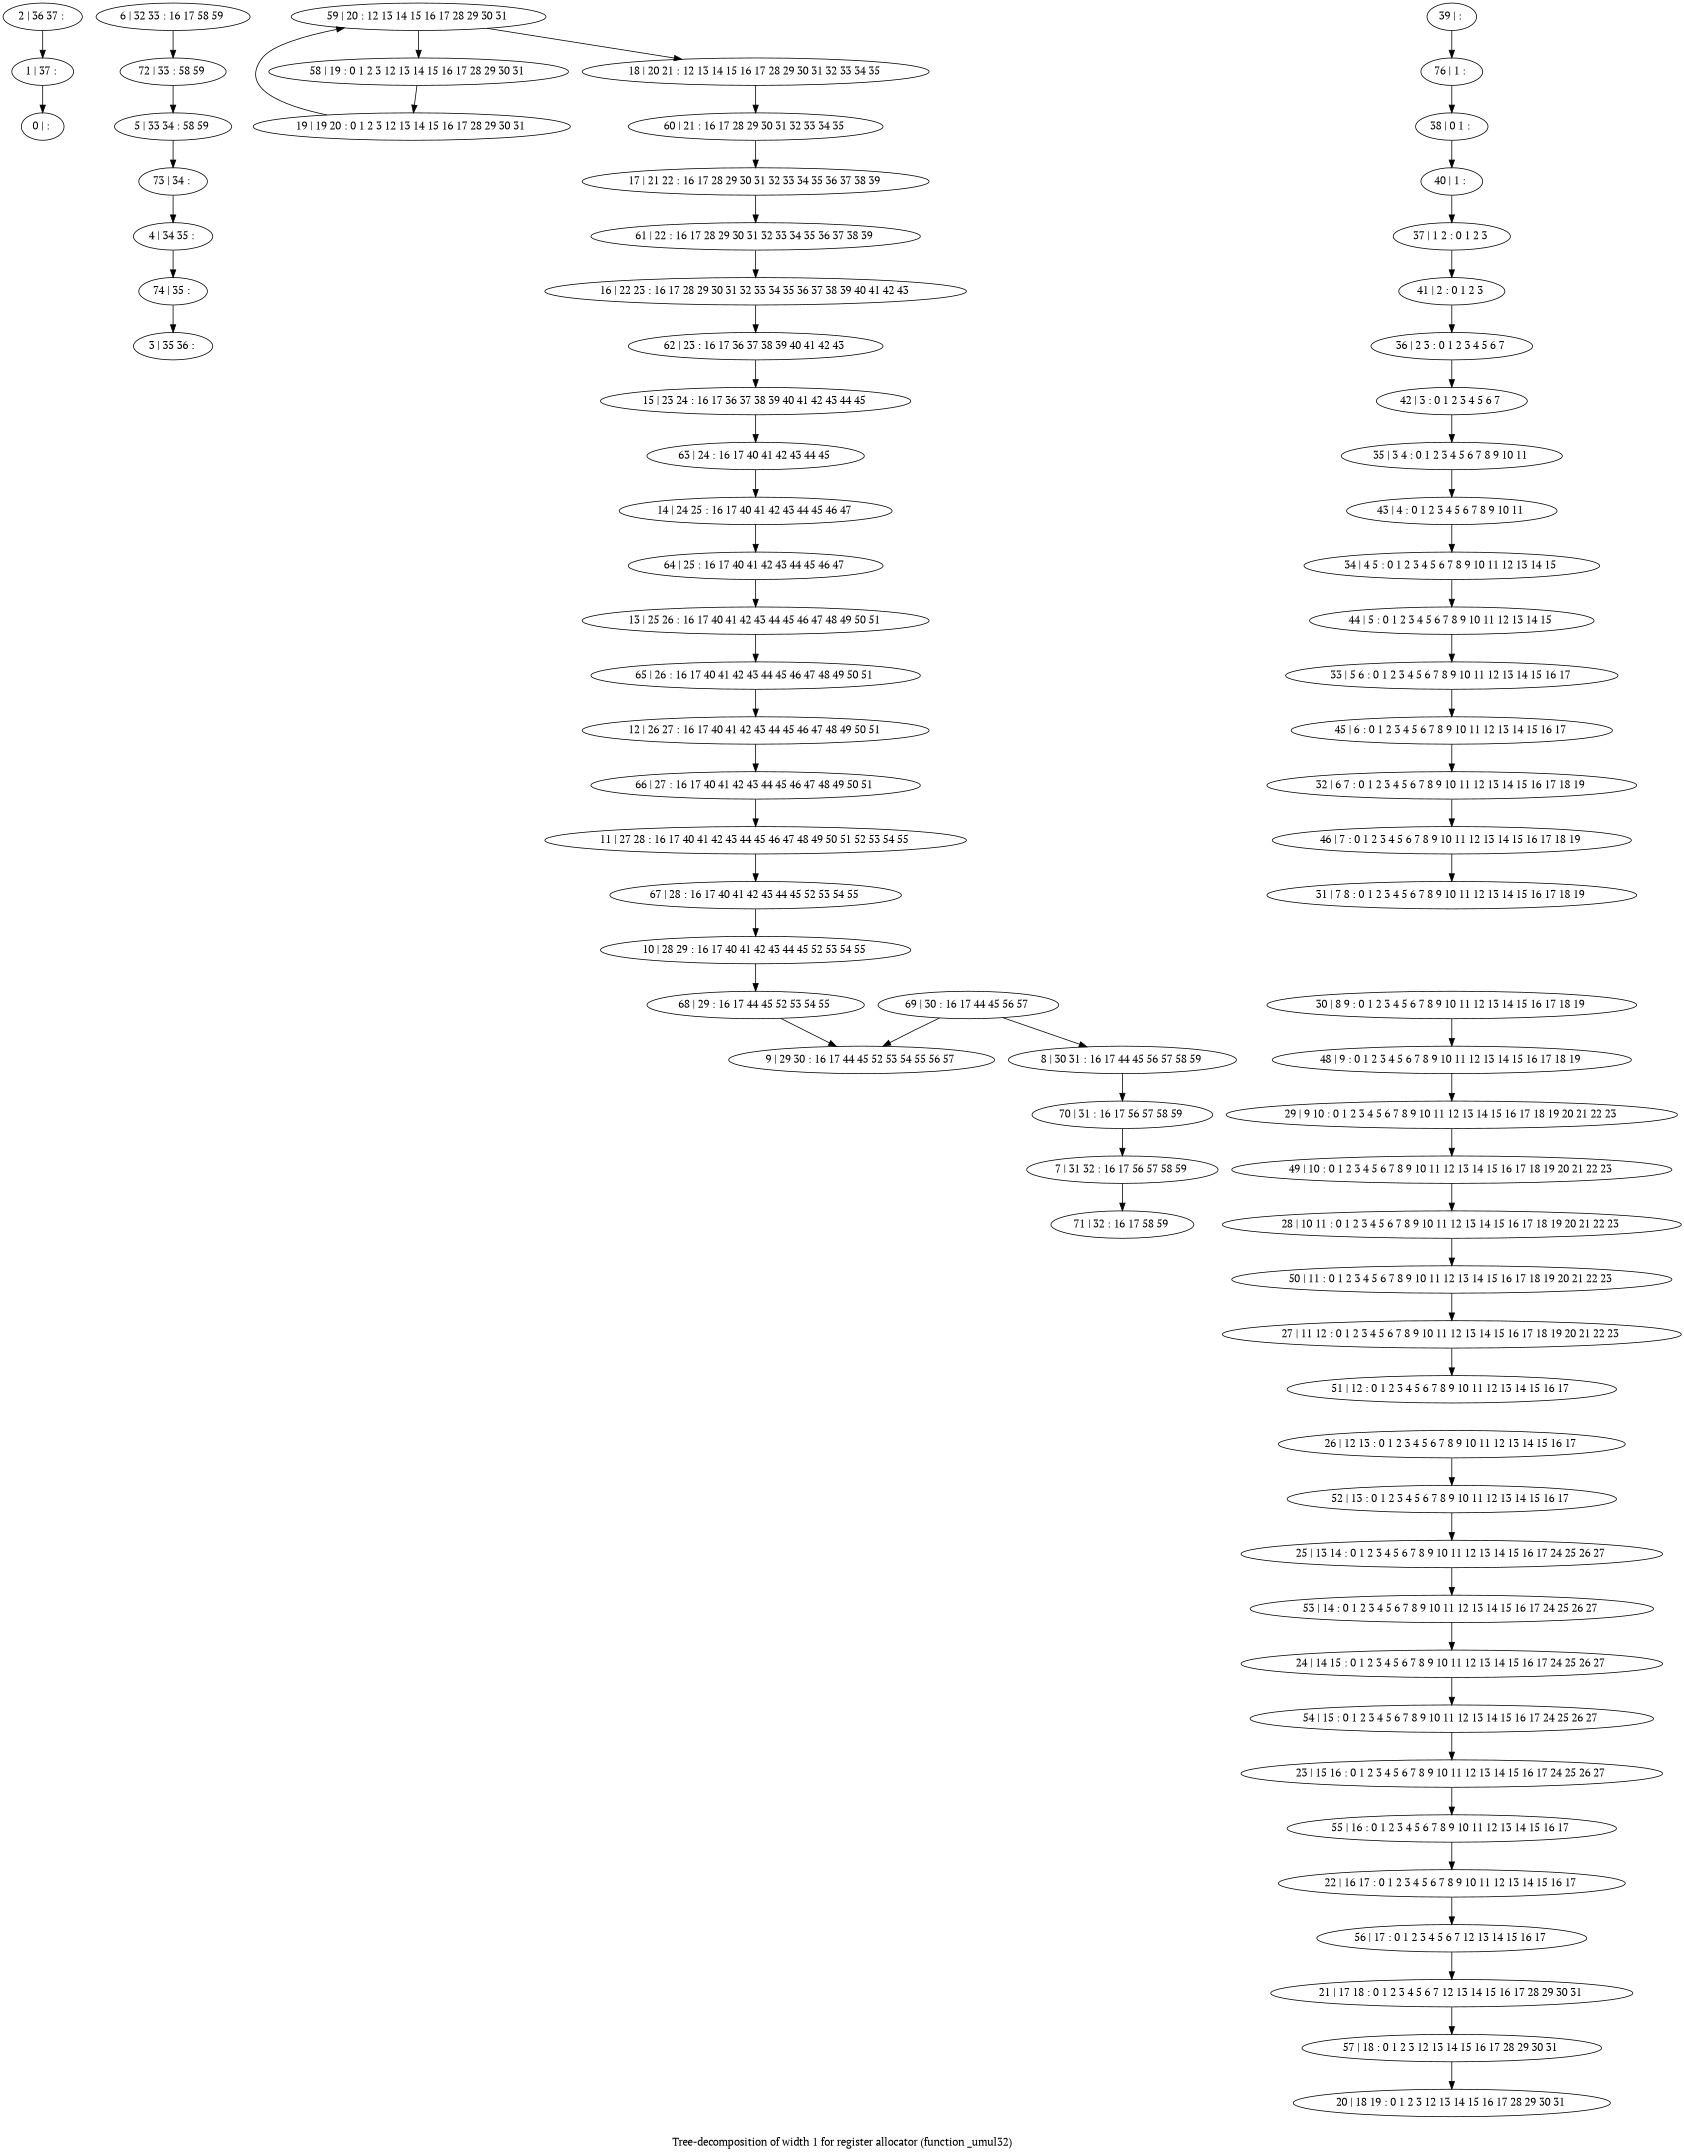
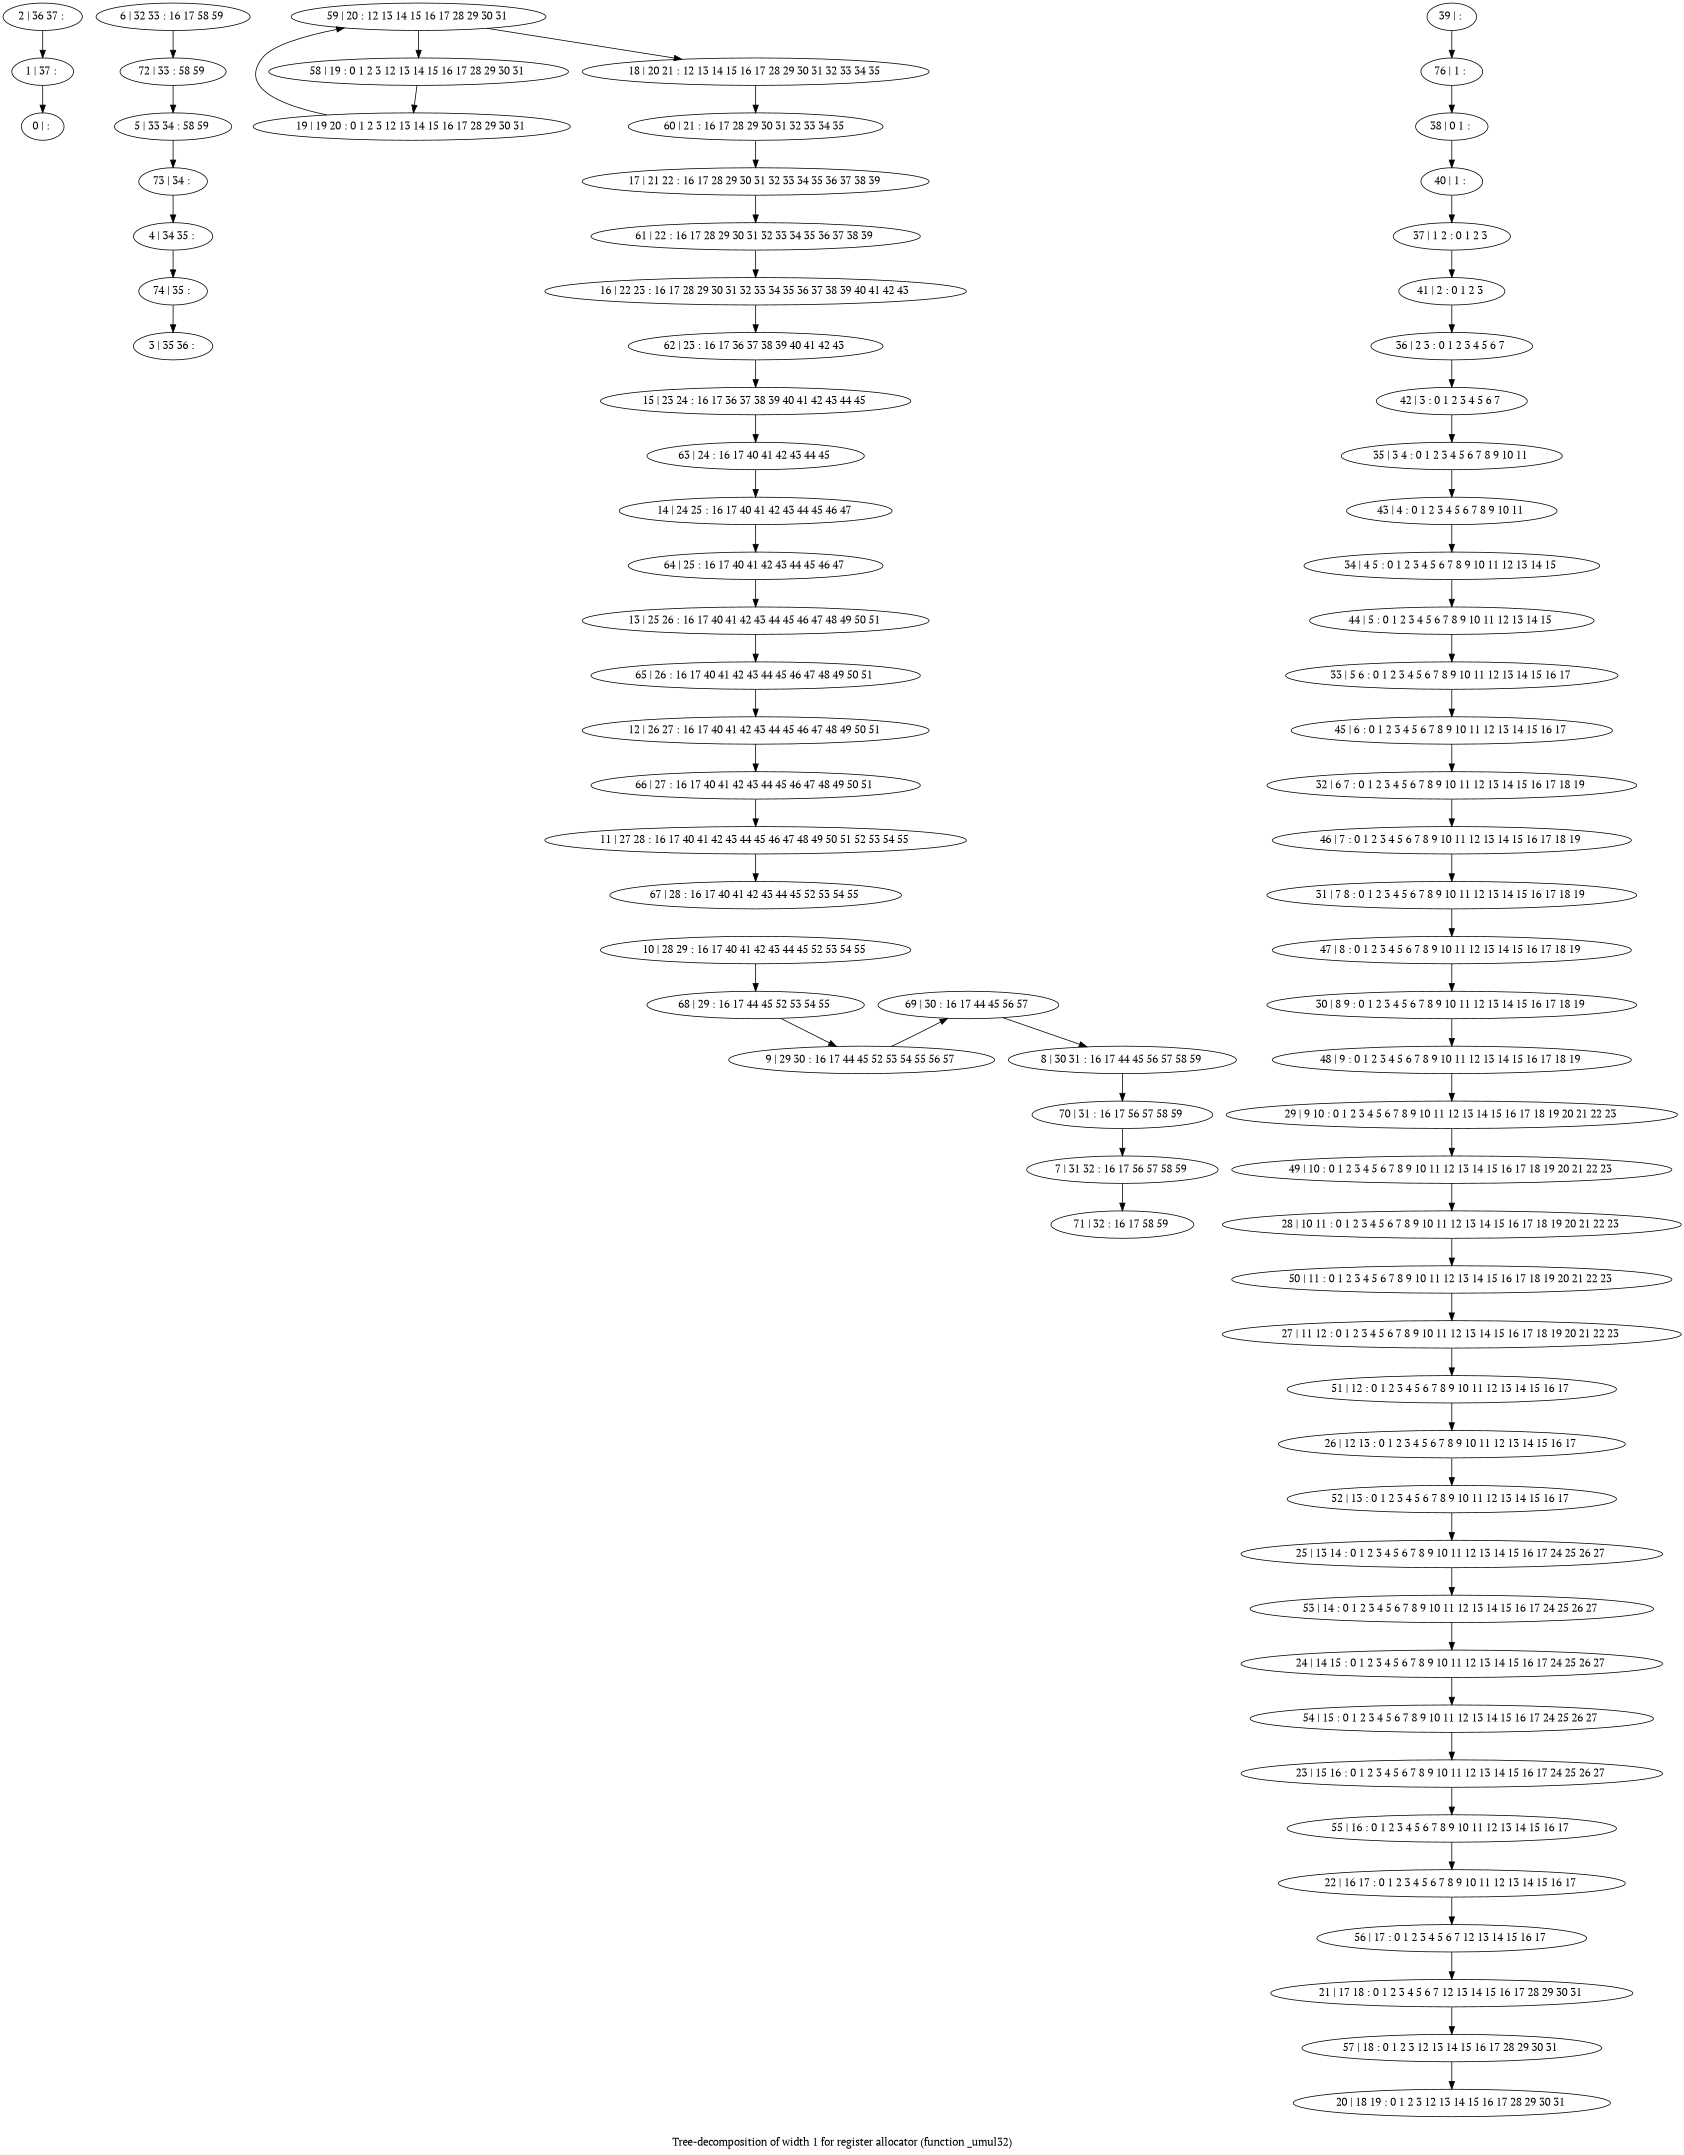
  digraph {
    fontname="PT Serif"
    label="Tree-decomposition of width 1 for register allocator (function _umul32)"
    node [fontname="PT Serif"]
    edge [fontname="PT Serif"]
    n1 [label="0 | : "]
    n2 [label="1 | 37 : "]
    n3 [label="2 | 36 37 : "]
    n4 [label="3 | 35 36 : "]
    n5 [label="4 | 34 35 : "]
    n6 [label="74 | 35 : "]
    n7 [label="5 | 33 34 : 58 59 "]
    n8 [label="73 | 34 : "]
    n9 [label="6 | 32 33 : 16 17 58 59 "]
    n10 [label="72 | 33 : 58 59 "]
    n11 [label="7 | 31 32 : 16 17 56 57 58 59 "]
    n12 [label="71 | 32 : 16 17 58 59 "]
    n13 [label="8 | 30 31 : 16 17 44 45 56 57 58 59 "]
    n14 [label="70 | 31 : 16 17 56 57 58 59 "]
    n15 [label="9 | 29 30 : 16 17 44 45 52 53 54 55 56 57 "]
    n16 [label="69 | 30 : 16 17 44 45 56 57 "]
    n17 [label="10 | 28 29 : 16 17 40 41 42 43 44 45 52 53 54 55 "]
    n18 [label="68 | 29 : 16 17 44 45 52 53 54 55 "]
    n19 [label="11 | 27 28 : 16 17 40 41 42 43 44 45 46 47 48 49 50 51 52 53 54 55 "]
    n20 [label="67 | 28 : 16 17 40 41 42 43 44 45 52 53 54 55 "]
    n21 [label="12 | 26 27 : 16 17 40 41 42 43 44 45 46 47 48 49 50 51 "]
    n22 [label="66 | 27 : 16 17 40 41 42 43 44 45 46 47 48 49 50 51 "]
    n23 [label="13 | 25 26 : 16 17 40 41 42 43 44 45 46 47 48 49 50 51 "]
    n24 [label="65 | 26 : 16 17 40 41 42 43 44 45 46 47 48 49 50 51 "]
    n25 [label="14 | 24 25 : 16 17 40 41 42 43 44 45 46 47 "]
    n26 [label="64 | 25 : 16 17 40 41 42 43 44 45 46 47 "]
    n27 [label="15 | 23 24 : 16 17 36 37 38 39 40 41 42 43 44 45 "]
    n28 [label="63 | 24 : 16 17 40 41 42 43 44 45 "]
    n29 [label="16 | 22 23 : 16 17 28 29 30 31 32 33 34 35 36 37 38 39 40 41 42 43 "]
    n30 [label="62 | 23 : 16 17 36 37 38 39 40 41 42 43 "]
    n31 [label="17 | 21 22 : 16 17 28 29 30 31 32 33 34 35 36 37 38 39 "]
    n32 [label="61 | 22 : 16 17 28 29 30 31 32 33 34 35 36 37 38 39 "]
    n33 [label="18 | 20 21 : 12 13 14 15 16 17 28 29 30 31 32 33 34 35 "]
    n34 [label="60 | 21 : 16 17 28 29 30 31 32 33 34 35 "]
    n35 [label="19 | 19 20 : 0 1 2 3 12 13 14 15 16 17 28 29 30 31 "]
    n36 [label="59 | 20 : 12 13 14 15 16 17 28 29 30 31 "]
    n37 [label="58 | 19 : 0 1 2 3 12 13 14 15 16 17 28 29 30 31 "]
    n38 [label="20 | 18 19 : 0 1 2 3 12 13 14 15 16 17 28 29 30 31 "]
    n39 [label="21 | 17 18 : 0 1 2 3 4 5 6 7 12 13 14 15 16 17 28 29 30 31 "]
    n40 [label="57 | 18 : 0 1 2 3 12 13 14 15 16 17 28 29 30 31 "]
    n41 [label="22 | 16 17 : 0 1 2 3 4 5 6 7 8 9 10 11 12 13 14 15 16 17 "]
    n42 [label="56 | 17 : 0 1 2 3 4 5 6 7 12 13 14 15 16 17 "]
    n43 [label="23 | 15 16 : 0 1 2 3 4 5 6 7 8 9 10 11 12 13 14 15 16 17 24 25 26 27 "]
    n44 [label="55 | 16 : 0 1 2 3 4 5 6 7 8 9 10 11 12 13 14 15 16 17 "]
    n45 [label="24 | 14 15 : 0 1 2 3 4 5 6 7 8 9 10 11 12 13 14 15 16 17 24 25 26 27 "]
    n46 [label="54 | 15 : 0 1 2 3 4 5 6 7 8 9 10 11 12 13 14 15 16 17 24 25 26 27 "]
    n47 [label="25 | 13 14 : 0 1 2 3 4 5 6 7 8 9 10 11 12 13 14 15 16 17 24 25 26 27 "]
    n48 [label="53 | 14 : 0 1 2 3 4 5 6 7 8 9 10 11 12 13 14 15 16 17 24 25 26 27 "]
    n49 [label="26 | 12 13 : 0 1 2 3 4 5 6 7 8 9 10 11 12 13 14 15 16 17 "]
    n50 [label="52 | 13 : 0 1 2 3 4 5 6 7 8 9 10 11 12 13 14 15 16 17 "]
    n51 [label="27 | 11 12 : 0 1 2 3 4 5 6 7 8 9 10 11 12 13 14 15 16 17 18 19 20 21 22 23 "]
    n52 [label="51 | 12 : 0 1 2 3 4 5 6 7 8 9 10 11 12 13 14 15 16 17 "]
    n53 [label="28 | 10 11 : 0 1 2 3 4 5 6 7 8 9 10 11 12 13 14 15 16 17 18 19 20 21 22 23 "]
    n54 [label="50 | 11 : 0 1 2 3 4 5 6 7 8 9 10 11 12 13 14 15 16 17 18 19 20 21 22 23 "]
    n55 [label="29 | 9 10 : 0 1 2 3 4 5 6 7 8 9 10 11 12 13 14 15 16 17 18 19 20 21 22 23 "]
    n56 [label="49 | 10 : 0 1 2 3 4 5 6 7 8 9 10 11 12 13 14 15 16 17 18 19 20 21 22 23 "]
    n57 [label="30 | 8 9 : 0 1 2 3 4 5 6 7 8 9 10 11 12 13 14 15 16 17 18 19 "]
    n58 [label="48 | 9 : 0 1 2 3 4 5 6 7 8 9 10 11 12 13 14 15 16 17 18 19 "]
    n59 [label="31 | 7 8 : 0 1 2 3 4 5 6 7 8 9 10 11 12 13 14 15 16 17 18 19 "]
+   n60 [label="47 | 8 : 0 1 2 3 4 5 6 7 8 9 10 11 12 13 14 15 16 17 18 19 "]
    n61 [label="32 | 6 7 : 0 1 2 3 4 5 6 7 8 9 10 11 12 13 14 15 16 17 18 19 "]
    n62 [label="46 | 7 : 0 1 2 3 4 5 6 7 8 9 10 11 12 13 14 15 16 17 18 19 "]
    n63 [label="33 | 5 6 : 0 1 2 3 4 5 6 7 8 9 10 11 12 13 14 15 16 17 "]
    n64 [label="45 | 6 : 0 1 2 3 4 5 6 7 8 9 10 11 12 13 14 15 16 17 "]
    n65 [label="34 | 4 5 : 0 1 2 3 4 5 6 7 8 9 10 11 12 13 14 15 "]
    n66 [label="44 | 5 : 0 1 2 3 4 5 6 7 8 9 10 11 12 13 14 15 "]
    n67 [label="35 | 3 4 : 0 1 2 3 4 5 6 7 8 9 10 11 "]
    n68 [label="43 | 4 : 0 1 2 3 4 5 6 7 8 9 10 11 "]
    n69 [label="36 | 2 3 : 0 1 2 3 4 5 6 7 "]
    n70 [label="42 | 3 : 0 1 2 3 4 5 6 7 "]
    n71 [label="37 | 1 2 : 0 1 2 3 "]
    n72 [label="41 | 2 : 0 1 2 3 "]
    n73 [label="38 | 0 1 : "]
    n74 [label="40 | 1 : "]
    n75 [label="39 | : "]
    n76 [label="76 | 1 : "]
    n2 -> n1
    n3 -> n2
    n5 -> n6
    n6 -> n4
    n7 -> n8
    n8 -> n5
    n9 -> n10
    n10 -> n7
    n11 -> n12
    n13 -> n14
    n14 -> n11
-   n16 -> n15
+   n15 -> n16
    n16 -> n13
    n17 -> n18
    n18 -> n15
    n19 -> n20
-   n20 -> n17
    n21 -> n22
    n22 -> n19
    n23 -> n24
    n24 -> n21
    n25 -> n26
    n26 -> n23
    n27 -> n28
    n28 -> n25
    n29 -> n30
    n30 -> n27
    n31 -> n32
    n32 -> n29
    n33 -> n34
    n34 -> n31
    n35 -> n36
    n36 -> n33
    n36 -> n37
    n37 -> n35
    n39 -> n40
    n40 -> n38
    n41 -> n42
    n42 -> n39
    n43 -> n44
    n44 -> n41
    n45 -> n46
    n46 -> n43
    n47 -> n48
    n48 -> n45
    n49 -> n50
    n50 -> n47
    n51 -> n52
+   n52 -> n49
    n53 -> n54
    n54 -> n51
    n55 -> n56
    n56 -> n53
    n57 -> n58
    n58 -> n55
+   n59 -> n60
+   n60 -> n57
    n61 -> n62
    n62 -> n59
    n63 -> n64
    n64 -> n61
    n65 -> n66
    n66 -> n63
    n67 -> n68
    n68 -> n65
    n69 -> n70
    n70 -> n67
    n71 -> n72
    n72 -> n69
    n73 -> n74
    n74 -> n71
    n75 -> n76
    n76 -> n73
  }
